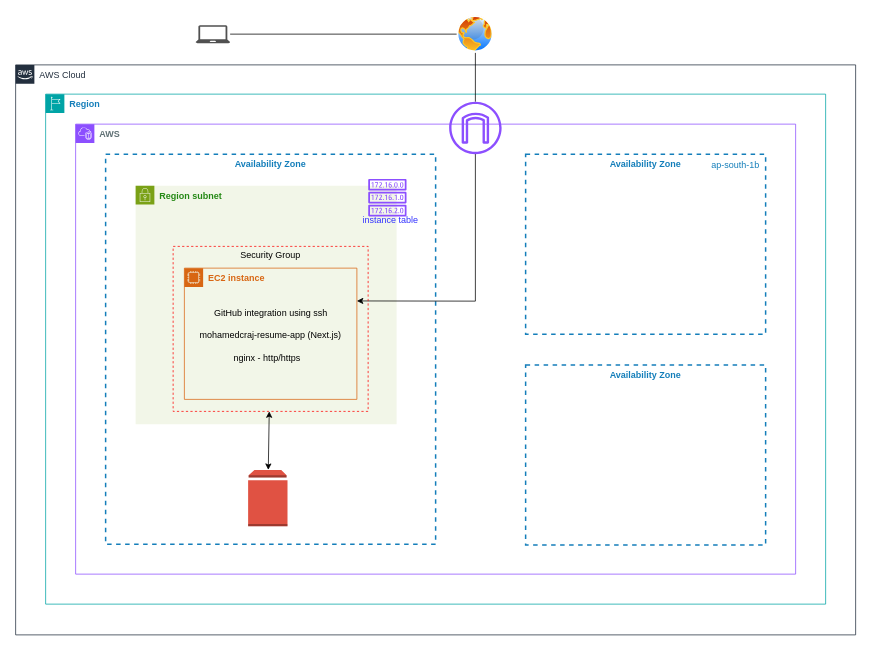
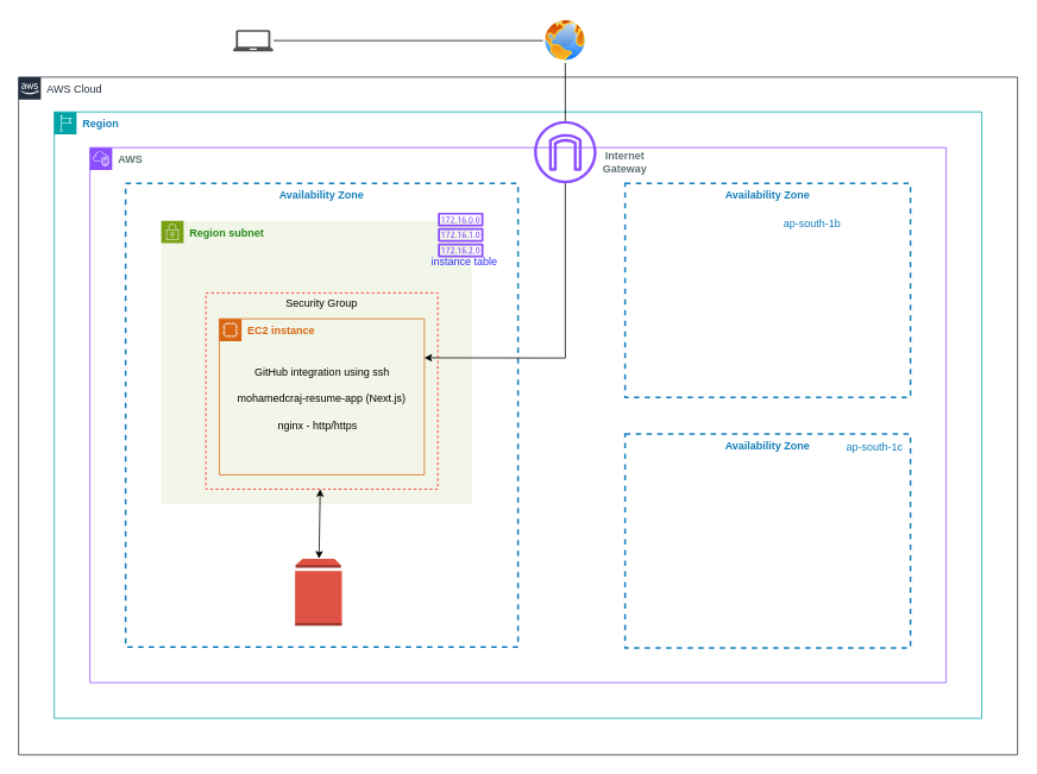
  <mxCell id="0" />
  <mxCell id="1" parent="0" />
  <mxCell id="2" value="&lt;font color=&quot;#607175&quot;&gt;&lt;b&gt;AWS&lt;/b&gt;&lt;/font&gt;" style="points=[[0,0],[0.25,0],[0.5,0],[0.75,0],[1,0],[1,0.25],[1,0.5],[1,0.75],[1,1],[0.75,1],[0.5,1],[0.25,1],[0,1],[0,0.75],[0,0.5],[0,0.25]];outlineConnect=0;gradientColor=none;html=1;whiteSpace=wrap;fontSize=12;fontStyle=0;container=1;pointerEvents=0;collapsible=0;recursiveResize=0;shape=mxgraph.aws4.group;grIcon=mxgraph.aws4.group_vpc2;strokeColor=#8C4FFF;fillColor=none;verticalAlign=top;align=left;spacingLeft=30;fontColor=#AAB7B8;dashed=0;" parent="1" vertex="1"><mxGeometry x="100" y="165" width="960" height="600" as="geometry" /></mxCell>
  <mxCell id="3" value="&lt;b&gt;Availability Zone&lt;/b&gt;" style="fillColor=none;strokeColor=#147EBA;dashed=1;verticalAlign=top;fontStyle=0;fontColor=#147EBA;whiteSpace=wrap;html=1;strokeWidth=2;" parent="2" vertex="1"><mxGeometry x="40" y="40" width="440" height="520" as="geometry" /></mxCell>
  <mxCell id="4" value="&lt;b&gt;Availability Zone&lt;/b&gt;" style="fillColor=none;strokeColor=#147EBA;dashed=1;verticalAlign=top;fontStyle=0;fontColor=#147EBA;whiteSpace=wrap;html=1;strokeWidth=2;" parent="2" vertex="1"><mxGeometry x="600" y="40" width="320" height="240" as="geometry" /></mxCell>
  <mxCell id="5" value="&lt;b&gt;Region subnet&lt;/b&gt;" style="points=[[0,0],[0.25,0],[0.5,0],[0.75,0],[1,0],[1,0.25],[1,0.5],[1,0.75],[1,1],[0.75,1],[0.5,1],[0.25,1],[0,1],[0,0.75],[0,0.5],[0,0.25]];outlineConnect=0;gradientColor=none;html=1;whiteSpace=wrap;fontSize=12;fontStyle=0;container=1;pointerEvents=0;collapsible=0;recursiveResize=0;shape=mxgraph.aws4.group;grIcon=mxgraph.aws4.group_security_group;grStroke=0;strokeColor=#7AA116;fillColor=#F2F6E8;verticalAlign=top;align=left;spacingLeft=30;fontColor=#248814;dashed=0;" parent="2" vertex="1"><mxGeometry x="80" y="82" width="348" height="318" as="geometry" /></mxCell>
- <mxCell id="6" value="&lt;span style=&quot;caret-color: rgb(20, 126, 186); color: rgb(20, 126, 186);&quot;&gt;ap-south-1b&lt;/span&gt;" style="text;html=1;align=center;verticalAlign=middle;whiteSpace=wrap;rounded=0;" parent="2" vertex="1"><mxGeometry x="840" y="40" width="80" height="30" as="geometry" /></mxCell>
+ <mxCell id="6" value="&lt;span style=&quot;caret-color: rgb(20, 126, 186); color: rgb(20, 126, 186);&quot;&gt;ap-south-1b&lt;/span&gt;" style="text;html=1;align=center;verticalAlign=middle;whiteSpace=wrap;rounded=0;" parent="2" vertex="1"><mxGeometry x="770" y="70" width="80" height="30" as="geometry" /></mxCell>
  <mxCell id="7" value="mohamedcraj-resume-app (Next.js)" style="text;html=1;align=center;verticalAlign=middle;whiteSpace=wrap;rounded=0;" parent="2" vertex="1"><mxGeometry x="155" y="267" width="210" height="30" as="geometry" /></mxCell>
  <mxCell id="8" value="GitHub integration using ssh" style="text;html=1;align=center;verticalAlign=middle;whiteSpace=wrap;rounded=0;" parent="2" vertex="1"><mxGeometry x="182.5" y="237" width="155" height="30" as="geometry" /></mxCell>
  <mxCell id="9" value="nginx - http/https" style="text;html=1;align=center;verticalAlign=middle;whiteSpace=wrap;rounded=0;" parent="2" vertex="1"><mxGeometry x="177.5" y="297" width="155" height="30" as="geometry" /></mxCell>
  <mxCell id="10" value="&lt;b&gt;EC2&lt;/b&gt; &lt;b&gt;instance&lt;/b&gt;" style="points=[[0,0],[0.25,0],[0.5,0],[0.75,0],[1,0],[1,0.25],[1,0.5],[1,0.75],[1,1],[0.75,1],[0.5,1],[0.25,1],[0,1],[0,0.75],[0,0.5],[0,0.25]];outlineConnect=0;gradientColor=none;html=1;whiteSpace=wrap;fontSize=12;fontStyle=0;container=1;pointerEvents=0;collapsible=0;recursiveResize=0;shape=mxgraph.aws4.group;grIcon=mxgraph.aws4.group_ec2_instance_contents;strokeColor=#D86613;fillColor=none;verticalAlign=top;align=left;spacingLeft=30;fontColor=#D86613;dashed=0;" parent="2" vertex="1"><mxGeometry x="145" y="192" width="230" height="175" as="geometry" /></mxCell>
  <mxCell id="11" value="" style="sketch=0;outlineConnect=0;fontColor=#232F3E;gradientColor=none;fillColor=#8C4FFF;strokeColor=none;dashed=0;verticalLabelPosition=bottom;verticalAlign=top;align=center;html=1;fontSize=12;fontStyle=0;aspect=fixed;pointerEvents=1;shape=mxgraph.aws4.internet_gateway;" parent="2" vertex="1"><mxGeometry x="498" y="-30" width="70" height="70" as="geometry" /></mxCell>
  <mxCell id="12" value="" style="endArrow=classic;html=1;rounded=0;entryX=1;entryY=0.25;entryDx=0;entryDy=0;" parent="2" source="11" target="10" edge="1"><mxGeometry width="50" height="50" relative="1" as="geometry"><mxPoint x="440" y="241" as="sourcePoint" /><mxPoint x="490" y="191" as="targetPoint" /><Array as="points"><mxPoint x="533" y="236" /></Array></mxGeometry></mxCell>
  <mxCell id="13" value="" style="sketch=0;outlineConnect=0;fontColor=#232F3E;gradientColor=none;fillColor=#8C4FFF;strokeColor=none;dashed=0;verticalLabelPosition=bottom;verticalAlign=top;align=center;html=1;fontSize=12;fontStyle=0;aspect=fixed;pointerEvents=1;shape=mxgraph.aws4.route_table;" parent="2" vertex="1"><mxGeometry x="390" y="73" width="51.32" height="50" as="geometry" /></mxCell>
  <mxCell id="14" value="&lt;span style=&quot;caret-color: rgb(20, 126, 186);&quot;&gt;&lt;font color=&quot;#3333ff&quot;&gt;instance&amp;nbsp;&lt;/font&gt;&lt;/span&gt;&lt;span style=&quot;color: rgb(51, 51, 255); caret-color: rgb(20, 126, 186);&quot;&gt;table&lt;/span&gt;" style="text;html=1;align=center;verticalAlign=middle;whiteSpace=wrap;rounded=0;" parent="2" vertex="1"><mxGeometry x="365" y="113" width="110" height="30" as="geometry" /></mxCell>
  <mxCell id="15" value="&lt;b&gt;Region&lt;/b&gt;" style="points=[[0,0],[0.25,0],[0.5,0],[0.75,0],[1,0],[1,0.25],[1,0.5],[1,0.75],[1,1],[0.75,1],[0.5,1],[0.25,1],[0,1],[0,0.75],[0,0.5],[0,0.25]];outlineConnect=0;gradientColor=none;html=1;whiteSpace=wrap;fontSize=12;fontStyle=0;container=1;pointerEvents=0;collapsible=0;recursiveResize=0;shape=mxgraph.aws4.group;grIcon=mxgraph.aws4.group_region;strokeColor=#00A4A6;fillColor=none;verticalAlign=top;align=left;spacingLeft=30;fontColor=#147EBA;" parent="1" vertex="1"><mxGeometry x="60" y="125" width="1040" height="680" as="geometry" /></mxCell>
  <mxCell id="16" value="" style="sketch=0;pointerEvents=1;shadow=0;dashed=0;html=1;strokeColor=none;fillColor=#505050;labelPosition=center;verticalLabelPosition=bottom;verticalAlign=top;outlineConnect=0;align=center;shape=mxgraph.office.devices.laptop;" parent="1" vertex="1"><mxGeometry x="260" y="33" width="46" height="24" as="geometry" /></mxCell>
  <mxCell id="17" value="AWS Cloud" style="points=[[0,0],[0.25,0],[0.5,0],[0.75,0],[1,0],[1,0.25],[1,0.5],[1,0.75],[1,1],[0.75,1],[0.5,1],[0.25,1],[0,1],[0,0.75],[0,0.5],[0,0.25]];outlineConnect=0;gradientColor=none;html=1;whiteSpace=wrap;fontSize=12;fontStyle=0;container=1;pointerEvents=0;collapsible=0;recursiveResize=0;shape=mxgraph.aws4.group;grIcon=mxgraph.aws4.group_aws_cloud_alt;strokeColor=#232F3E;fillColor=none;verticalAlign=top;align=left;spacingLeft=30;fontColor=#232F3E;dashed=0;" parent="1" vertex="1"><mxGeometry x="20" y="86" width="1120" height="760" as="geometry" /></mxCell>
  <mxCell id="18" value="Security Group" style="fontStyle=0;verticalAlign=top;align=center;spacingTop=-2;fillColor=none;rounded=0;whiteSpace=wrap;html=1;strokeColor=#FF0000;strokeWidth=1;dashed=1;container=1;collapsible=0;expand=0;recursiveResize=0;" parent="17" vertex="1"><mxGeometry x="210" y="242" width="260" height="220" as="geometry" /></mxCell>
+ <mxCell id="19" value="&lt;b style=&quot;caret-color: rgb(96, 113, 117); color: rgb(96, 113, 117); text-align: left;&quot;&gt;Internet&lt;/b&gt;&lt;div&gt;&lt;b style=&quot;caret-color: rgb(96, 113, 117); color: rgb(96, 113, 117); text-align: left;&quot;&gt;Gateway&lt;/b&gt;&lt;br&gt;&lt;/div&gt;" style="text;html=1;align=center;verticalAlign=middle;whiteSpace=wrap;rounded=0;" parent="17" vertex="1"><mxGeometry x="650" y="80" width="60" height="30" as="geometry" /></mxCell>
  <mxCell id="20" value="&lt;b&gt;Availability Zone&lt;/b&gt;" style="fillColor=none;strokeColor=#147EBA;dashed=1;verticalAlign=top;fontStyle=0;fontColor=#147EBA;whiteSpace=wrap;html=1;strokeWidth=2;" vertex="1" parent="17"><mxGeometry x="680" y="400" width="320" height="240" as="geometry" /></mxCell>
+ <mxCell id="21" value="&lt;span style=&quot;caret-color: rgb(20, 126, 186); color: rgb(20, 126, 186);&quot;&gt;ap-south-1c&lt;/span&gt;" style="text;html=1;align=center;verticalAlign=middle;whiteSpace=wrap;rounded=0;" vertex="1" parent="17"><mxGeometry x="920" y="400" width="80" height="30" as="geometry" /></mxCell>
  <mxCell id="22" value="" style="outlineConnect=0;dashed=0;verticalLabelPosition=bottom;verticalAlign=top;align=center;html=1;shape=mxgraph.aws3.volume;fillColor=#E05243;gradientColor=none;" vertex="1" parent="17"><mxGeometry x="310" y="540" width="52.5" height="75" as="geometry" /></mxCell>
  <mxCell id="23" value="" style="endArrow=classic;startArrow=classic;html=1;rounded=0;" edge="1" parent="17" source="22" target="18"><mxGeometry width="50" height="50" relative="1" as="geometry"><mxPoint x="520" y="400" as="sourcePoint" /><mxPoint x="570" y="360" as="targetPoint" /></mxGeometry></mxCell>
  <mxCell id="24" value="" style="image;aspect=fixed;perimeter=ellipsePerimeter;html=1;align=center;shadow=0;dashed=0;spacingTop=3;image=img/lib/active_directory/internet_globe.svg;" parent="1" vertex="1"><mxGeometry x="608" y="20" width="50" height="50" as="geometry" /></mxCell>
  <mxCell id="25" value="" style="endArrow=none;html=1;rounded=0;entryX=0.5;entryY=1;entryDx=0;entryDy=0;" parent="1" source="11" target="24" edge="1"><mxGeometry width="50" height="50" relative="1" as="geometry"><mxPoint x="540" y="406" as="sourcePoint" /><mxPoint x="590" y="356" as="targetPoint" /></mxGeometry></mxCell>
  <mxCell id="26" value="" style="endArrow=none;html=1;rounded=0;" parent="1" source="16" target="24" edge="1"><mxGeometry width="50" height="50" relative="1" as="geometry"><mxPoint x="540" y="406" as="sourcePoint" /><mxPoint x="590" y="356" as="targetPoint" /></mxGeometry></mxCell>
